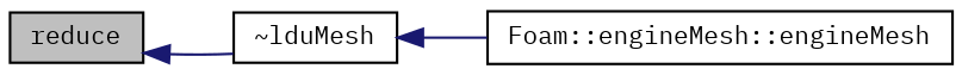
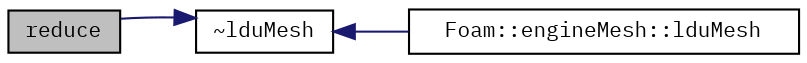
  digraph {
    fontname="IBM Plex Mono"
    rankdir=LR
    node [color=black fontname="IBM Plex Mono" fontsize=10 shape=record]
    edge [color=midnightblue dir=back fontname="IBM Plex Mono" fontsize=10 labelfontname=Helvetica labelfontsize=10 style=solid]
    n1 [fillcolor=grey75 fontcolor=black height=0.2 label=reduce style=filled width=0.4]
    n2 [height=0.2 label="~lduMesh" width=0.4]
-   n3 [height=0.2 label="Foam::engineMesh::engineMesh" width=0.4]
-   n1 -> n2
+   n3 [height=0.2 label="Foam::engineMesh::lduMesh" width=0.4]
+   n2 -> n1
    n2 -> n3
  }
